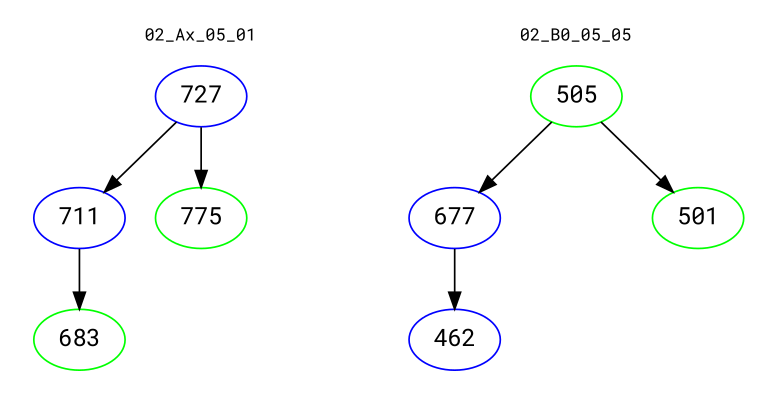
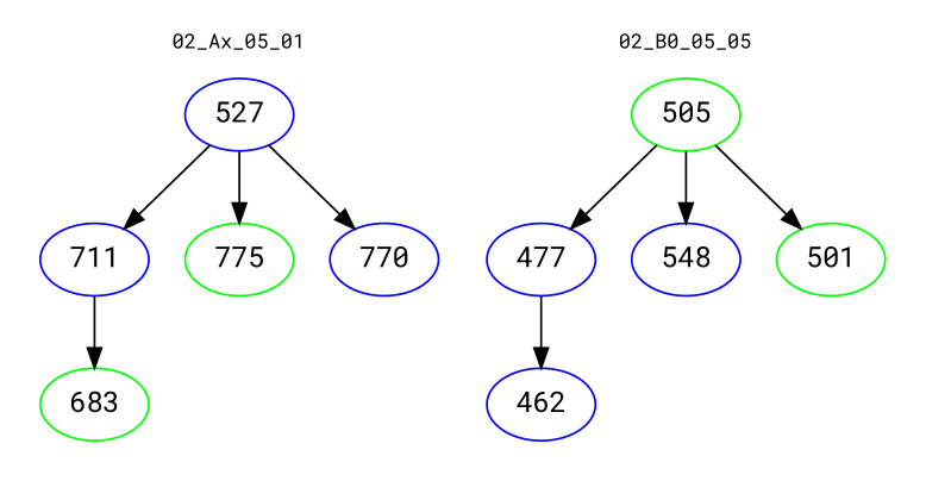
  digraph {
    fontname="Roboto Mono"
    node [color=blue fontname="Roboto Mono"]
    edge [color=black fontname="Roboto Mono"]
-   n1 [label=727]
+   n1 [label=527]
    n2 [label=711]
    n3 [color=green label=775]
+   n4 [label=770]
    n5 [color=green label=683]
    n6 [color=green label=505]
-   n7 [label=677]
+   n7 [label=477]
+   n8 [label=548]
    n9 [color=green label=501]
    n10 [label=462]
    subgraph cluster_1 {
      color=white
      fontsize=10
      label="02_Ax_05_01"
      n1
      n2
      n3
+     n4
      n5
    }
    subgraph cluster_2 {
      color=white
      fontsize=10
      label="02_B0_05_05"
      n6
      n7
+     n8
      n9
      n10
    }
    n1 -> n2
    n1 -> n3
+   n1 -> n4
    n2 -> n5
    n6 -> n7
+   n6 -> n8
    n6 -> n9
    n7 -> n10
  }
